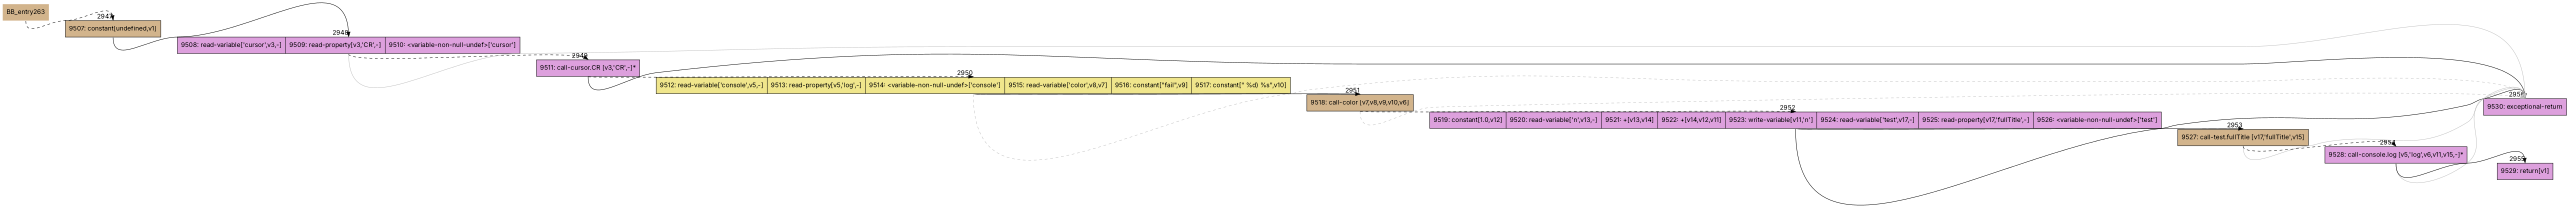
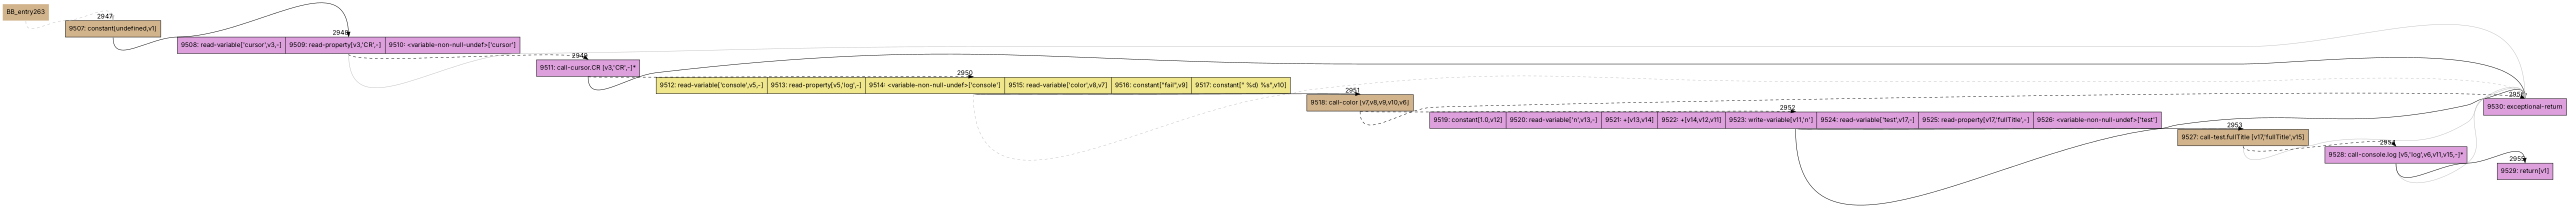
  digraph {
    fontname=Inter
    rankdir=LR
    node [fillcolor=plum fontname=Inter shape=record style=filled]
    edge [fontname=Inter headport=n style=solid tailport=s]
    n1 [fillcolor=tan label=BB_entry263 shape=none]
    n2 [fillcolor=tan label="{9507: constant[undefined,v1]}"]
    n3 [label="{9508: read-variable['cursor',v3,-]|9509: read-property[v3,'CR',-]|9510: \<variable-non-null-undef\>['cursor']}"]
    n4 [label="{9511: call-cursor.CR [v3,'CR',-]*}"]
    n5 [label="{9530: exceptional-return}"]
    n6 [fillcolor=khaki label="{9512: read-variable['console',v5,-]|9513: read-property[v5,'log',-]|9514: \<variable-non-null-undef\>['console']|9515: read-variable['color',v8,v7]|9516: constant[\"fail\",v9]|9517: constant[\"  %d) %s\",v10]}"]
    n7 [fillcolor=tan label="{9518: call-color [v7,v8,v9,v10,v6]}"]
    n8 [label="{9519: constant[1.0,v12]|9520: read-variable['n',v13,-]|9521: +[v13,v14]|9522: +[v14,v12,v11]|9523: write-variable[v11,'n']|9524: read-variable['test',v17,-]|9525: read-property[v17,'fullTitle',-]|9526: \<variable-non-null-undef\>['test']}"]
    n9 [fillcolor=tan label="{9527: call-test.fullTitle [v17,'fullTitle',v15]}"]
    n10 [label="{9528: call-console.log [v5,'log',v6,v11,v15,-]*}"]
    n11 [label="{9529: return[v1]}"]
-   n1 -> n2 [headlabel="    2947" style=dashed]
+   n1 -> n2 [headlabel="    2947" style=dashed color=gray]
    n2 -> n3 [headlabel="      2948"]
    n3 -> n4 [headlabel="      2949" style=dashed]
    n3 -> n5 [color=gray headlabel="      2956"]
    n4 -> n5 [color=black]
    n4 -> n6 [headlabel="      2950" style=dashed]
    n6 -> n5 [color=gray style=dashed]
    n6 -> n7 [headlabel="      2951"]
-   n7 -> n5 [color=gray style=dashed]
+   n7 -> n5 [color=black style=dashed]
    n7 -> n8 [headlabel="      2952" style=dashed]
    n8 -> n5 [color=black]
    n8 -> n9 [headlabel="      2953"]
    n9 -> n5 [color=gray]
    n9 -> n10 [headlabel="      2954" style=dashed]
    n10 -> n5 [color=gray]
    n10 -> n11 [headlabel="      2955"]
  }
